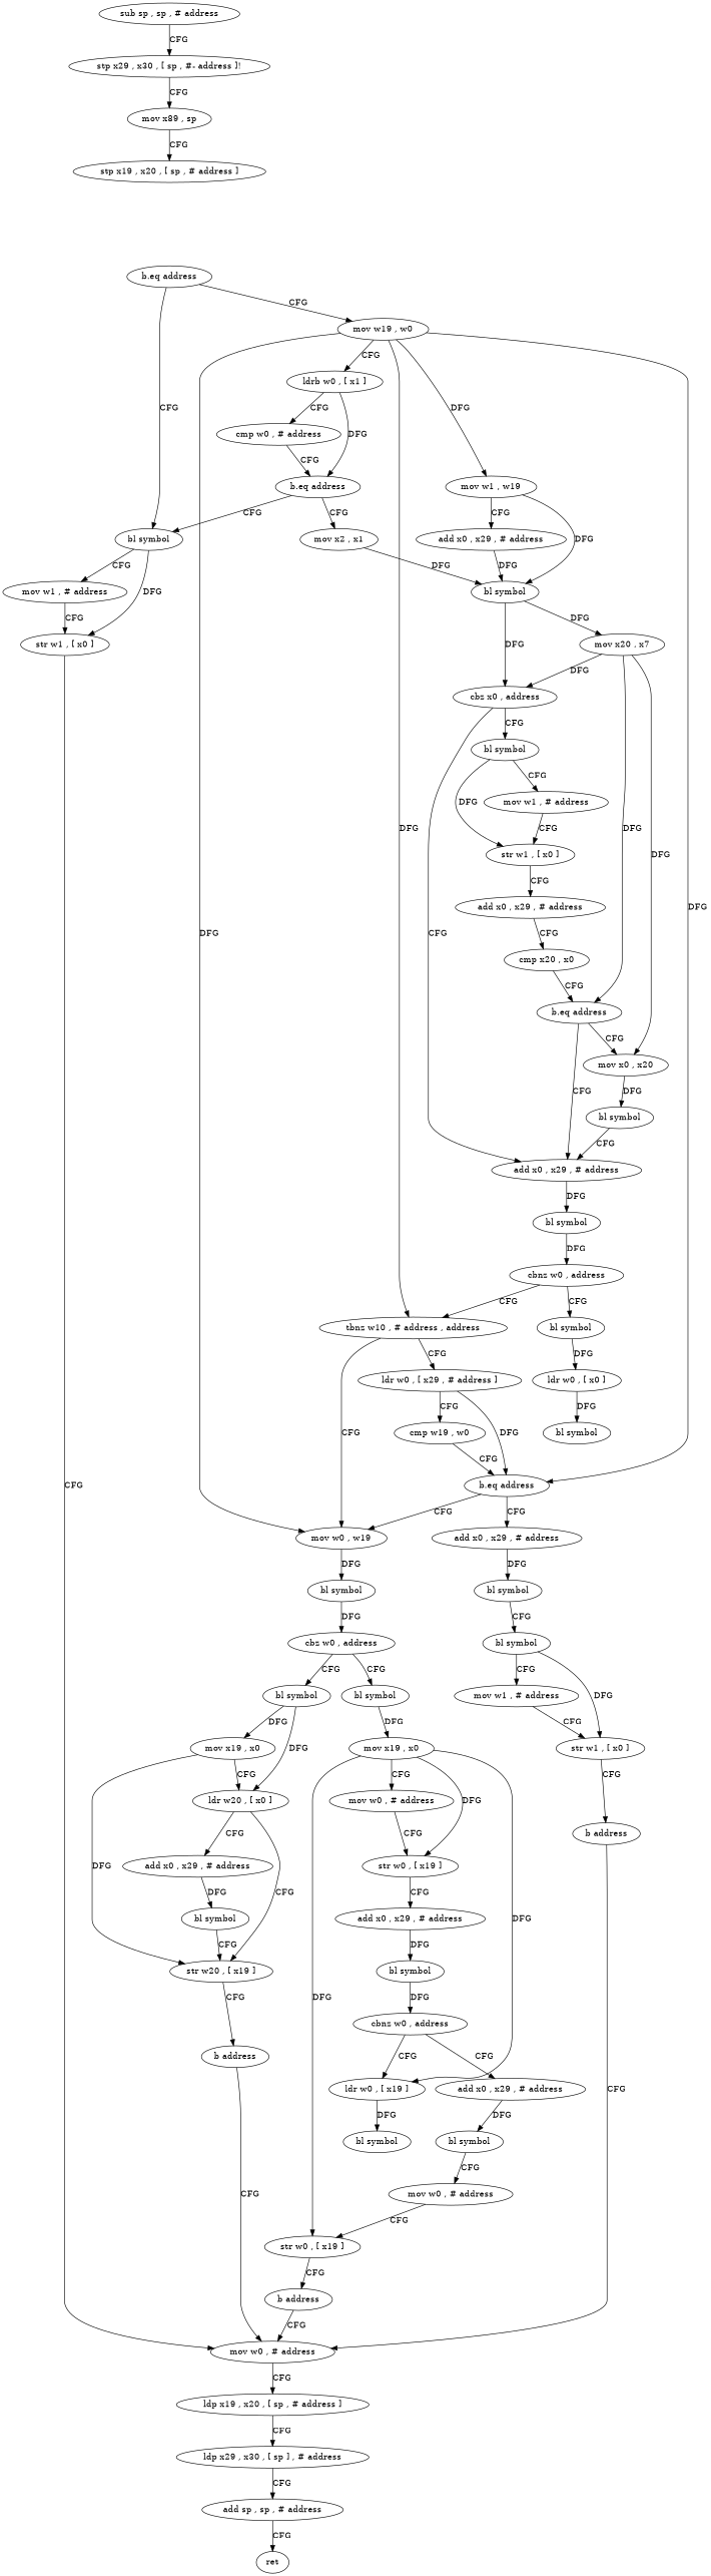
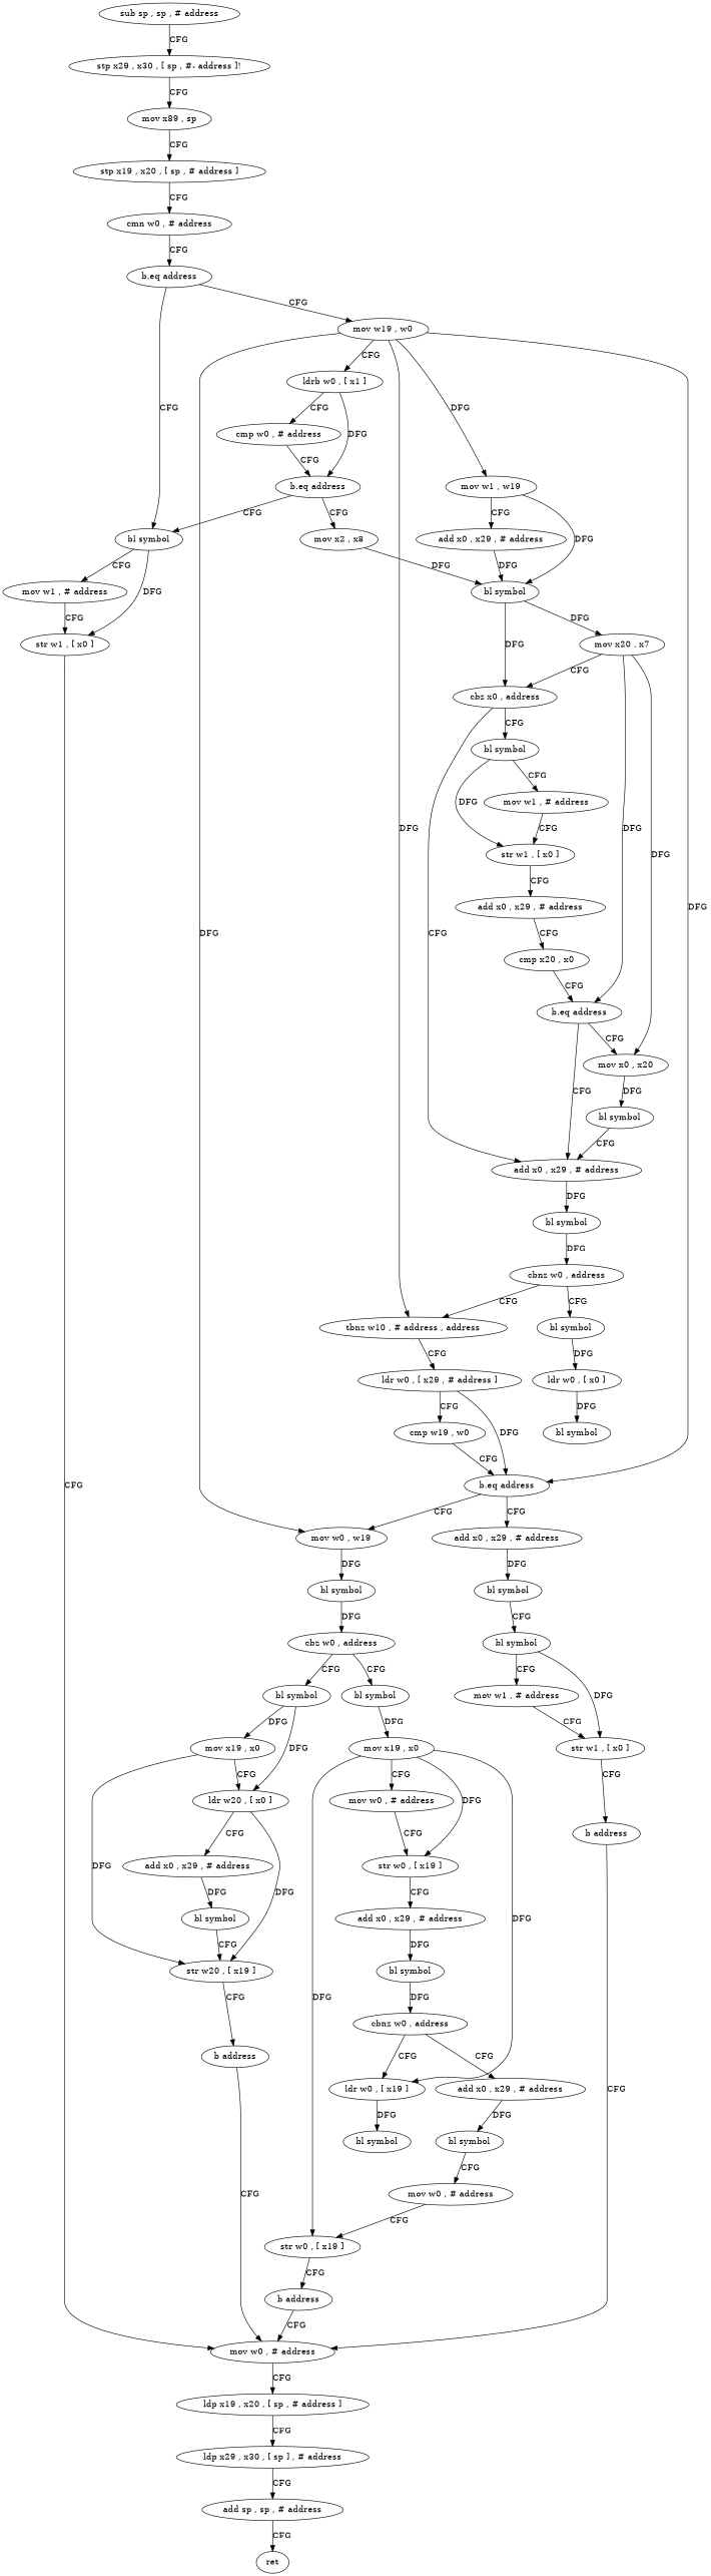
  digraph {
    n1 [label="sub sp , sp , # address"]
    n2 [label="stp x29 , x30 , [ sp , #- address ]!"]
    n3 [label="mov x89 , sp"]
    n4 [label="stp x19 , x20 , [ sp , # address ]"]
+   n5 [label="cmn w0 , # address"]
    n6 [label="b.eq address"]
    n7 [label="bl symbol"]
    n8 [label="mov w19 , w0"]
    n9 [label="mov w1 , # address"]
    n10 [label="str w1 , [ x0 ]"]
    n11 [label="ldrb w0 , [ x1 ]"]
    n12 [label="mov w1 , w19"]
    n13 [label="tbnz w10 , # address , address"]
    n14 [label="mov w0 , w19"]
    n15 [label="b.eq address"]
    n16 [label="mov w0 , # address"]
    n17 [label="cmp w0 , # address"]
    n18 [label="b.eq address"]
    n19 [label="bl symbol"]
    n20 [label="add x0 , x29 , # address"]
    n21 [label="ldr w0 , [ x29 , # address ]"]
    n22 [label="bl symbol"]
    n23 [label="add x0 , x29 , # address"]
    n24 [label="ldp x19 , x20 , [ sp , # address ]"]
    n25 [label="ldp x29 , x30 , [ sp ] , # address"]
-   n26 [label="mov x2 , x1"]
+   n26 [label="mov x2 , x8"]
    n27 [label="mov x20 , x7"]
    n28 [label="cbz x0 , address"]
    n29 [label="b.eq address"]
    n30 [label="mov x0 , x20"]
    n31 [label="add x0 , x29 , # address"]
    n32 [label="bl symbol"]
    n33 [label="bl symbol"]
    n34 [label="bl symbol"]
    n35 [label="mov w1 , # address"]
    n36 [label="str w1 , [ x0 ]"]
    n37 [label="cbnz w0 , address"]
    n38 [label="add x0 , x29 , # address"]
    n39 [label="bl symbol"]
    n40 [label="ldr w0 , [ x0 ]"]
    n41 [label="bl symbol"]
    n42 [label="cmp w19 , w0"]
    n43 [label="cmp x20 , x0"]
    n44 [label="cbz w0 , address"]
    n45 [label="bl symbol"]
    n46 [label="bl symbol"]
    n47 [label="mov x19 , x0"]
    n48 [label="mov x19 , x0"]
    n49 [label="ldr w20 , [ x0 ]"]
    n50 [label="mov w0 , # address"]
    n51 [label="str w0 , [ x19 ]"]
    n52 [label="ldr w0 , [ x19 ]"]
    n53 [label="str w0 , [ x19 ]"]
    n54 [label="str w20 , [ x19 ]"]
    n55 [label="add x0 , x29 , # address"]
    n56 [label="bl symbol"]
    n57 [label="bl symbol"]
    n58 [label="add x0 , x29 , # address"]
    n59 [label="bl symbol"]
    n60 [label="b address"]
    n61 [label="bl symbol"]
    n62 [label="cbnz w0 , address"]
    n63 [label="add x0 , x29 , # address"]
    n64 [label="bl symbol"]
    n65 [label="mov w0 , # address"]
    n66 [label="b address"]
    n67 [label="bl symbol"]
    n68 [label="mov w1 , # address"]
    n69 [label="str w1 , [ x0 ]"]
    n70 [label="b address"]
    n71 [label="add sp , sp , # address"]
    n72 [label=ret]
    n1 -> n2 [label=CFG]
    n2 -> n3 [label=CFG]
    n3 -> n4 [label=CFG]
+   n4 -> n5 [label=CFG]
+   n5 -> n6 [label=CFG]
    n6 -> n7 [label=CFG]
    n6 -> n8 [label=CFG]
    n7 -> n9 [label=CFG]
    n7 -> n10 [label=DFG]
    n8 -> n11 [label=CFG]
    n8 -> n12 [label=DFG]
    n8 -> n13 [label=DFG]
    n8 -> n14 [label=DFG]
    n8 -> n15 [label=DFG]
    n9 -> n10 [label=CFG]
    n10 -> n16 [label=CFG]
    n11 -> n17 [label=CFG]
    n11 -> n18 [label=DFG]
    n12 -> n19 [label=DFG]
    n12 -> n20 [label=CFG]
-   n13 -> n14 [label=CFG]
    n13 -> n21 [label=CFG]
    n14 -> n22 [label=DFG]
    n15 -> n14 [label=CFG]
    n15 -> n23 [label=CFG]
    n16 -> n24 [label=CFG]
    n17 -> n18 [label=CFG]
    n18 -> n7 [label=CFG]
    n18 -> n26 [label=CFG]
    n19 -> n27 [label=DFG]
    n19 -> n28 [label=DFG]
    n20 -> n19 [label=DFG]
    n21 -> n15 [label=DFG]
    n21 -> n42 [label=CFG]
    n22 -> n44 [label=DFG]
    n23 -> n56 [label=DFG]
    n24 -> n25 [label=CFG]
    n25 -> n71 [label=CFG]
    n26 -> n19 [label=DFG]
-   n27 -> n28 [label=DFG]
+   n27 -> n28 [label=CFG]
    n27 -> n29 [label=DFG]
    n27 -> n30 [label=DFG]
    n28 -> n31 [label=CFG]
    n28 -> n32 [label=CFG]
    n29 -> n30 [label=CFG]
    n29 -> n31 [label=CFG]
    n30 -> n33 [label=DFG]
    n31 -> n34 [label=DFG]
    n32 -> n35 [label=CFG]
    n32 -> n36 [label=DFG]
    n33 -> n31 [label=CFG]
    n34 -> n37 [label=DFG]
    n35 -> n36 [label=CFG]
    n36 -> n38 [label=CFG]
    n37 -> n13 [label=CFG]
    n37 -> n39 [label=CFG]
    n38 -> n43 [label=CFG]
    n39 -> n40 [label=DFG]
    n40 -> n41 [label=DFG]
    n42 -> n15 [label=CFG]
    n43 -> n29 [label=CFG]
    n44 -> n45 [label=CFG]
    n44 -> n46 [label=CFG]
    n45 -> n47 [label=DFG]
    n46 -> n48 [label=DFG]
    n46 -> n49 [label=DFG]
    n47 -> n50 [label=CFG]
    n47 -> n51 [label=DFG]
    n47 -> n52 [label=DFG]
    n47 -> n53 [label=DFG]
    n48 -> n49 [label=CFG]
    n48 -> n54 [label=DFG]
-   n49 -> n54 [label=CFG]
+   n49 -> n54 [label=DFG]
    n49 -> n55 [label=CFG]
    n50 -> n51 [label=CFG]
    n51 -> n58 [label=CFG]
    n52 -> n59 [label=DFG]
    n53 -> n60 [label=CFG]
    n54 -> n66 [label=CFG]
    n55 -> n67 [label=DFG]
    n56 -> n57 [label=CFG]
    n57 -> n68 [label=CFG]
    n57 -> n69 [label=DFG]
    n58 -> n61 [label=DFG]
    n60 -> n16 [label=CFG]
    n61 -> n62 [label=DFG]
    n62 -> n52 [label=CFG]
    n62 -> n63 [label=CFG]
    n63 -> n64 [label=DFG]
    n64 -> n65 [label=CFG]
    n65 -> n53 [label=CFG]
    n66 -> n16 [label=CFG]
    n67 -> n54 [label=CFG]
    n68 -> n69 [label=CFG]
    n69 -> n70 [label=CFG]
    n70 -> n16 [label=CFG]
    n71 -> n72 [label=CFG]
  }
